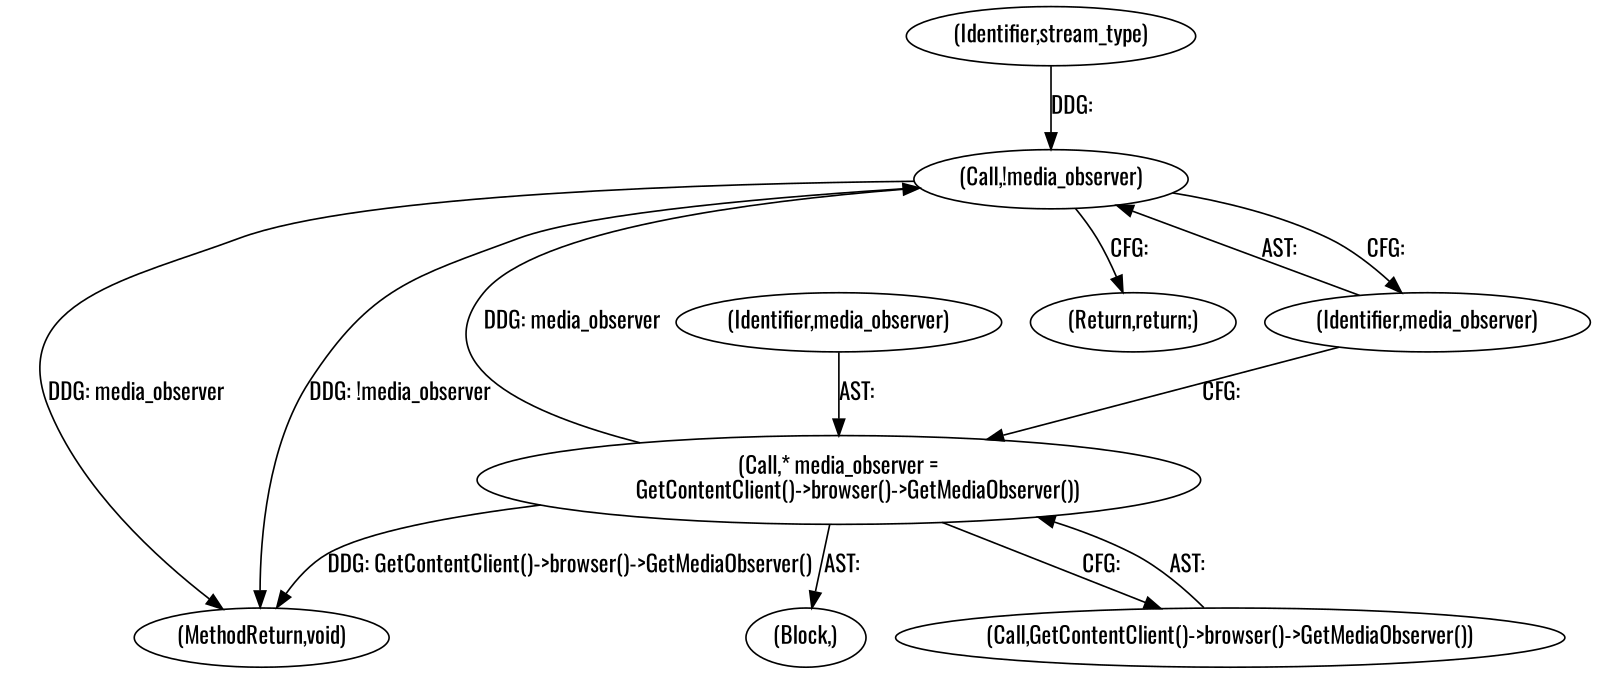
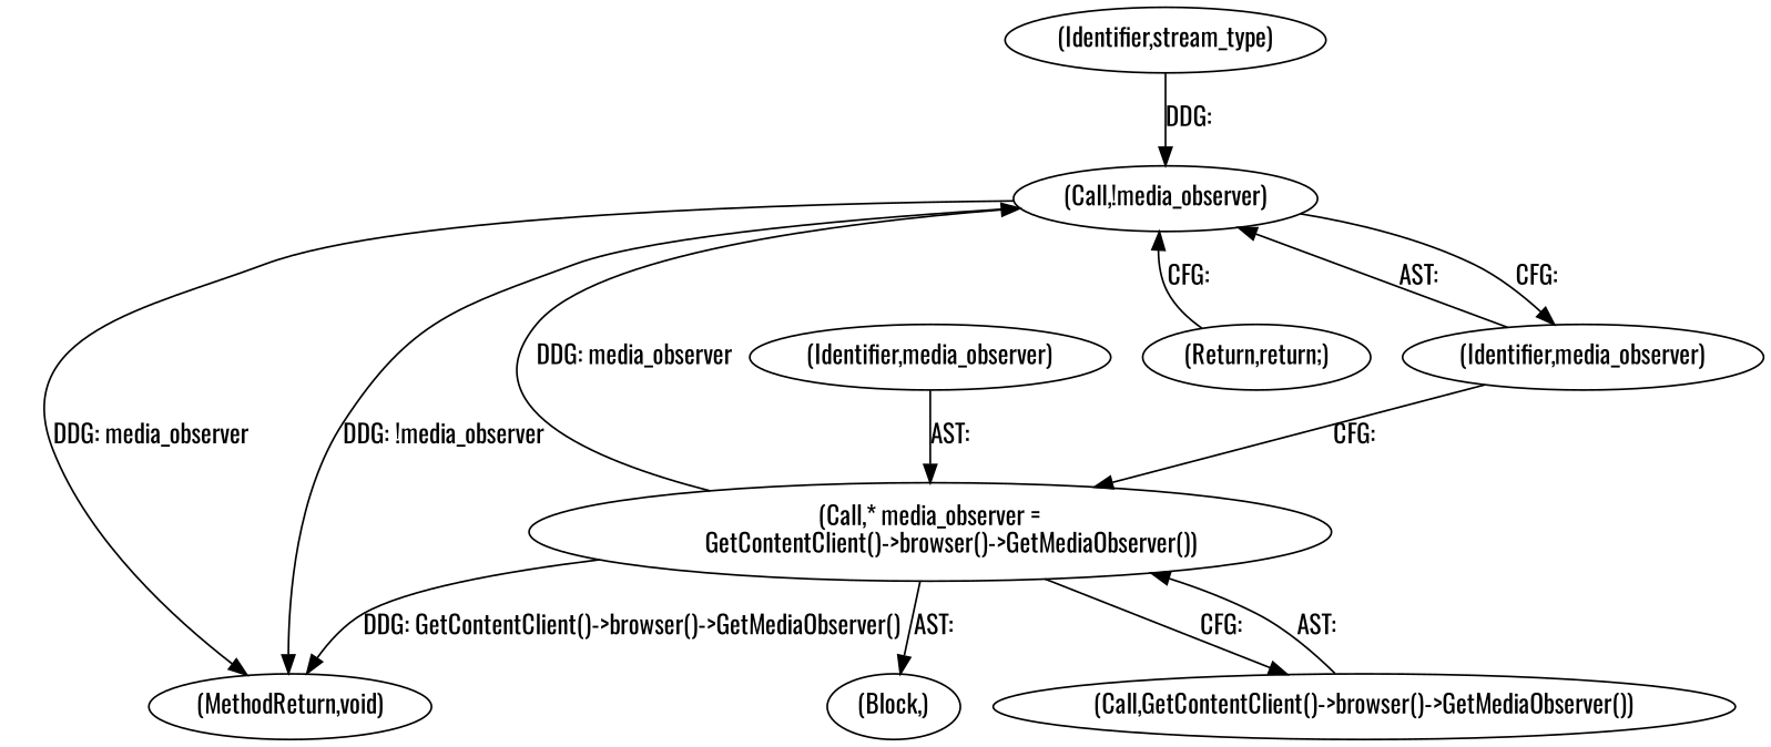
  digraph {
    fontname=Oswald
    node [fontname=Oswald]
    edge [fontname=Oswald]
    n1 [label="(Call,!media_observer)"]
    n2 [label="(MethodReturn,void)"]
    n3 [label="(Identifier,media_observer)"]
    n4 [label="(Call,* media_observer =\n        GetContentClient()->browser()->GetMediaObserver())"]
    n5 [label="(Call,GetContentClient()->browser()->GetMediaObserver())"]
    n6 [label="(Block,)"]
    n7 [label="(Identifier,stream_type)"]
    n8 [label="(Identifier,media_observer)"]
    n9 [label="(Return,return;)"]
    n1 -> n2 [label="DDG: media_observer"]
    n1 -> n2 [label="DDG: !media_observer"]
    n1 -> n3 [label="CFG: "]
    n3 -> n1 [label="AST: "]
    n3 -> n4 [label="CFG: "]
    n4 -> n1 [label="DDG: media_observer"]
    n4 -> n2 [label="DDG: GetContentClient()->browser()->GetMediaObserver()"]
    n4 -> n5 [label="CFG: "]
    n4 -> n6 [label="AST: "]
    n5 -> n4 [label="AST: "]
    n7 -> n1 [label="DDG: "]
    n8 -> n4 [label="AST: "]
-   n1 -> n9 [label="CFG: "]
+   n9 -> n1 [label="CFG: "]
  }
